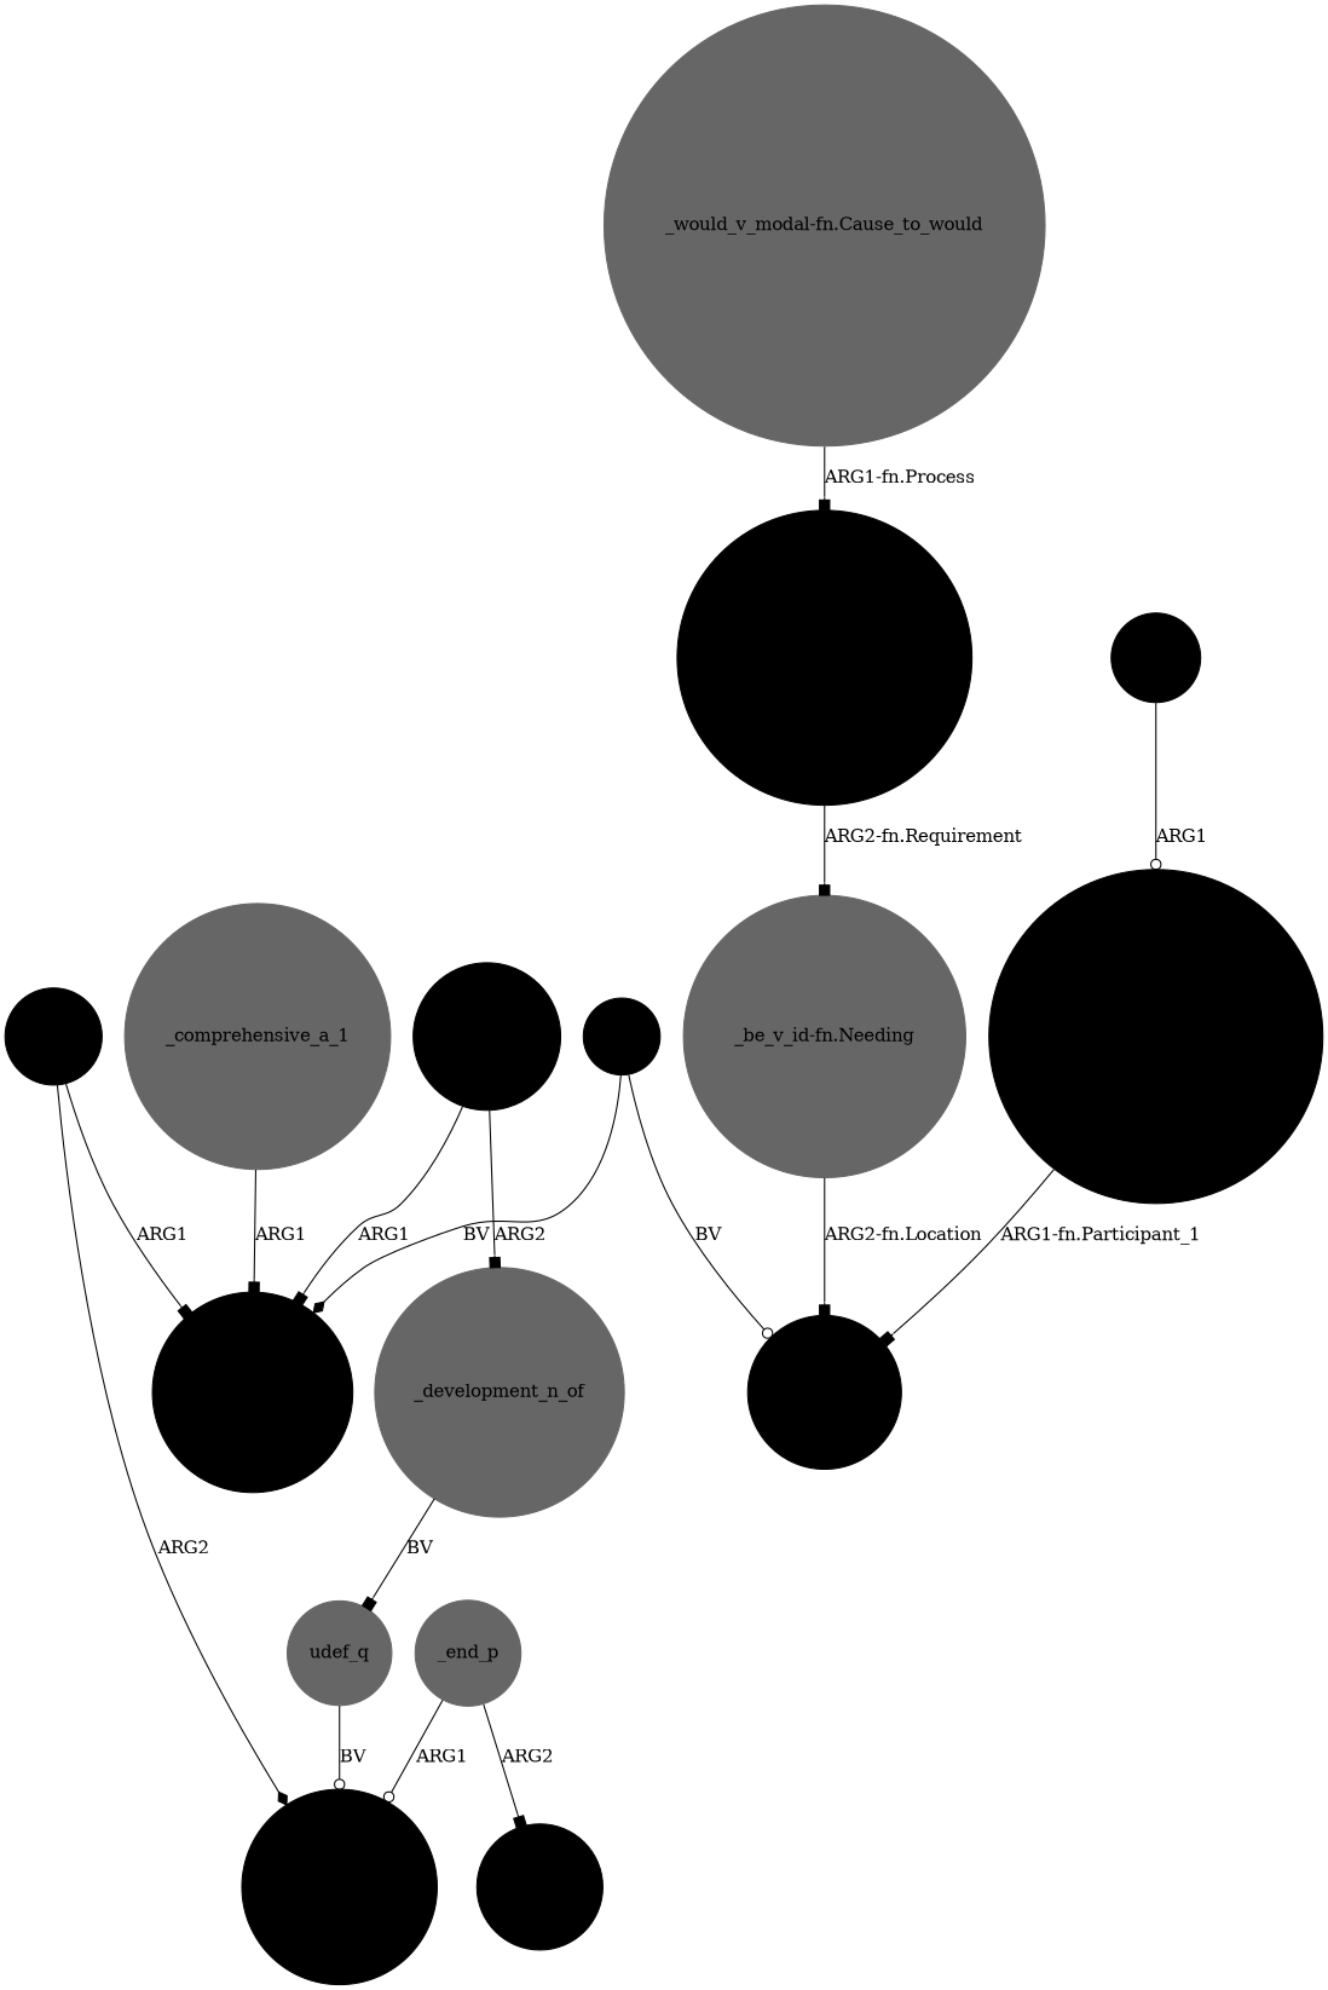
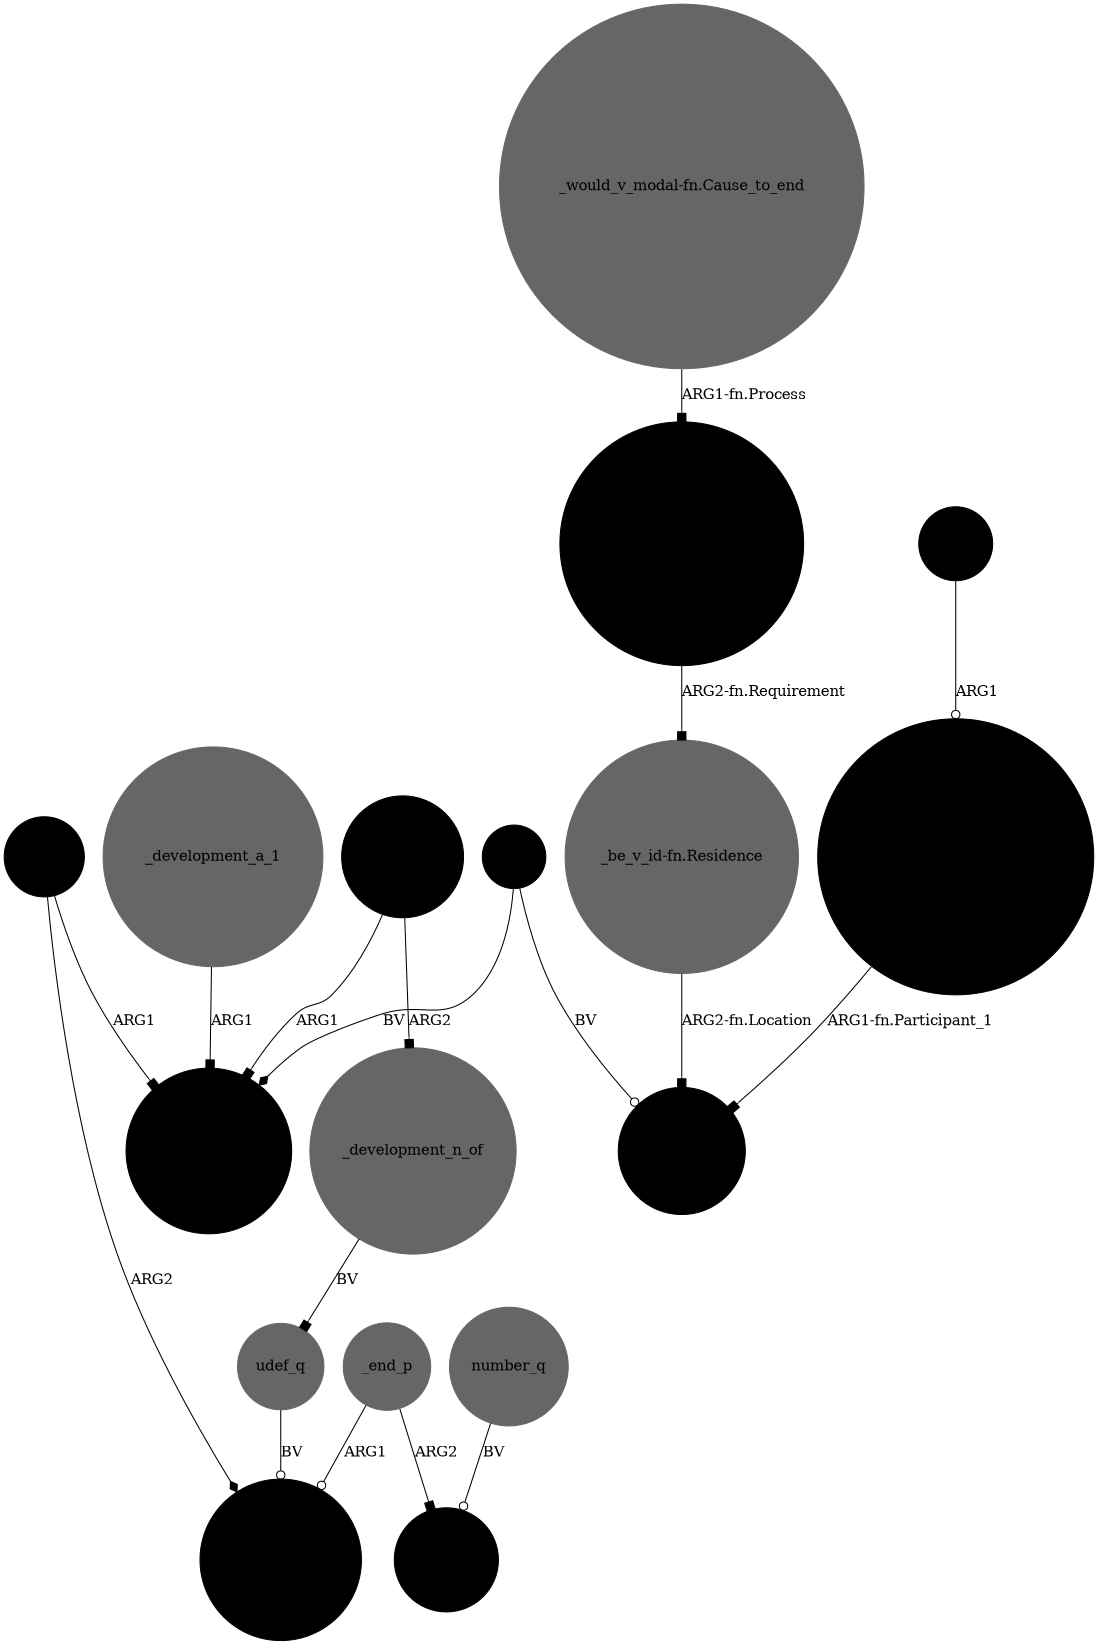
  digraph {
    node [color=black shape=circle style=filled]
    edge [arrowhead=box]
    _for_p
    _governor_n_1
    "_policy_n_of-on"
    udef_q [color=gray40]
    _development_n_of [color=gray40]
    compound
-   "_would_v_modal-fn.Cause_to_end" [color=gray40 label="_would_v_modal-fn.Cause_to_would"]
+   "_would_v_modal-fn.Cause_to_end" [color=gray40]
    "_seem_v_to-fn.Needing"
-   "_be_v_id-fn.Residence" [color=gray40 label="_be_v_id-fn.Needing"]
+   "_be_v_id-fn.Residence" [color=gray40]
    _need_n_of
    comp
    "_press_v_1-fn.Competition"
    n13 [color=gray40 label=_end_p]
    "card(30)"
    _a_q
-   _comprehensive_a_1 [color=gray40]
+   number_q [color=gray40]
+   _comprehensive_a_1 [color=gray40 label=_development_a_1]
    _for_p -> _governor_n_1 [arrowhead=diamond label=ARG2]
    _for_p -> "_policy_n_of-on" [label=ARG1]
    udef_q -> _governor_n_1 [arrowhead=odot label=BV]
    _development_n_of -> udef_q [label=BV]
    compound -> "_policy_n_of-on" [label=ARG1]
    compound -> _development_n_of [label=ARG2]
    "_would_v_modal-fn.Cause_to_end" -> "_seem_v_to-fn.Needing" [label="ARG1-fn.Process"]
    "_seem_v_to-fn.Needing" -> "_be_v_id-fn.Residence" [label="ARG2-fn.Requirement"]
    "_be_v_id-fn.Residence" -> _need_n_of [label="ARG2-fn.Location"]
    comp -> "_press_v_1-fn.Competition" [arrowhead=odot label=ARG1]
    "_press_v_1-fn.Competition" -> _need_n_of [label="ARG1-fn.Participant_1"]
    n13 -> _governor_n_1 [arrowhead=odot label=ARG1]
    n13 -> "card(30)" [label=ARG2]
    _a_q -> "_policy_n_of-on" [arrowhead=diamond label=BV]
    _a_q -> _need_n_of [arrowhead=odot label=BV]
+   number_q -> "card(30)" [arrowhead=odot label=BV]
    _comprehensive_a_1 -> "_policy_n_of-on" [label=ARG1]
  }
